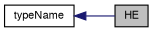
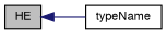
  digraph {
    rankdir=LR
    node [color=black fontname=FreeSans fontsize=10 shape=record]
    n1 [fillcolor=grey75 fontcolor=black height=0.2 label=HE style=filled width=0.4]
    n2 [height=0.2 label=typeName width=0.4]
-   n2 -> n1 [color=midnightblue dir=back fontname=FreeSans fontsize=10 labelfontname=FreeSans labelfontsize=10 style=solid]
+   n1 -> n2 [color=midnightblue dir=back fontname=FreeSans fontsize=10 labelfontname=FreeSans labelfontsize=10 style=solid]
  }
